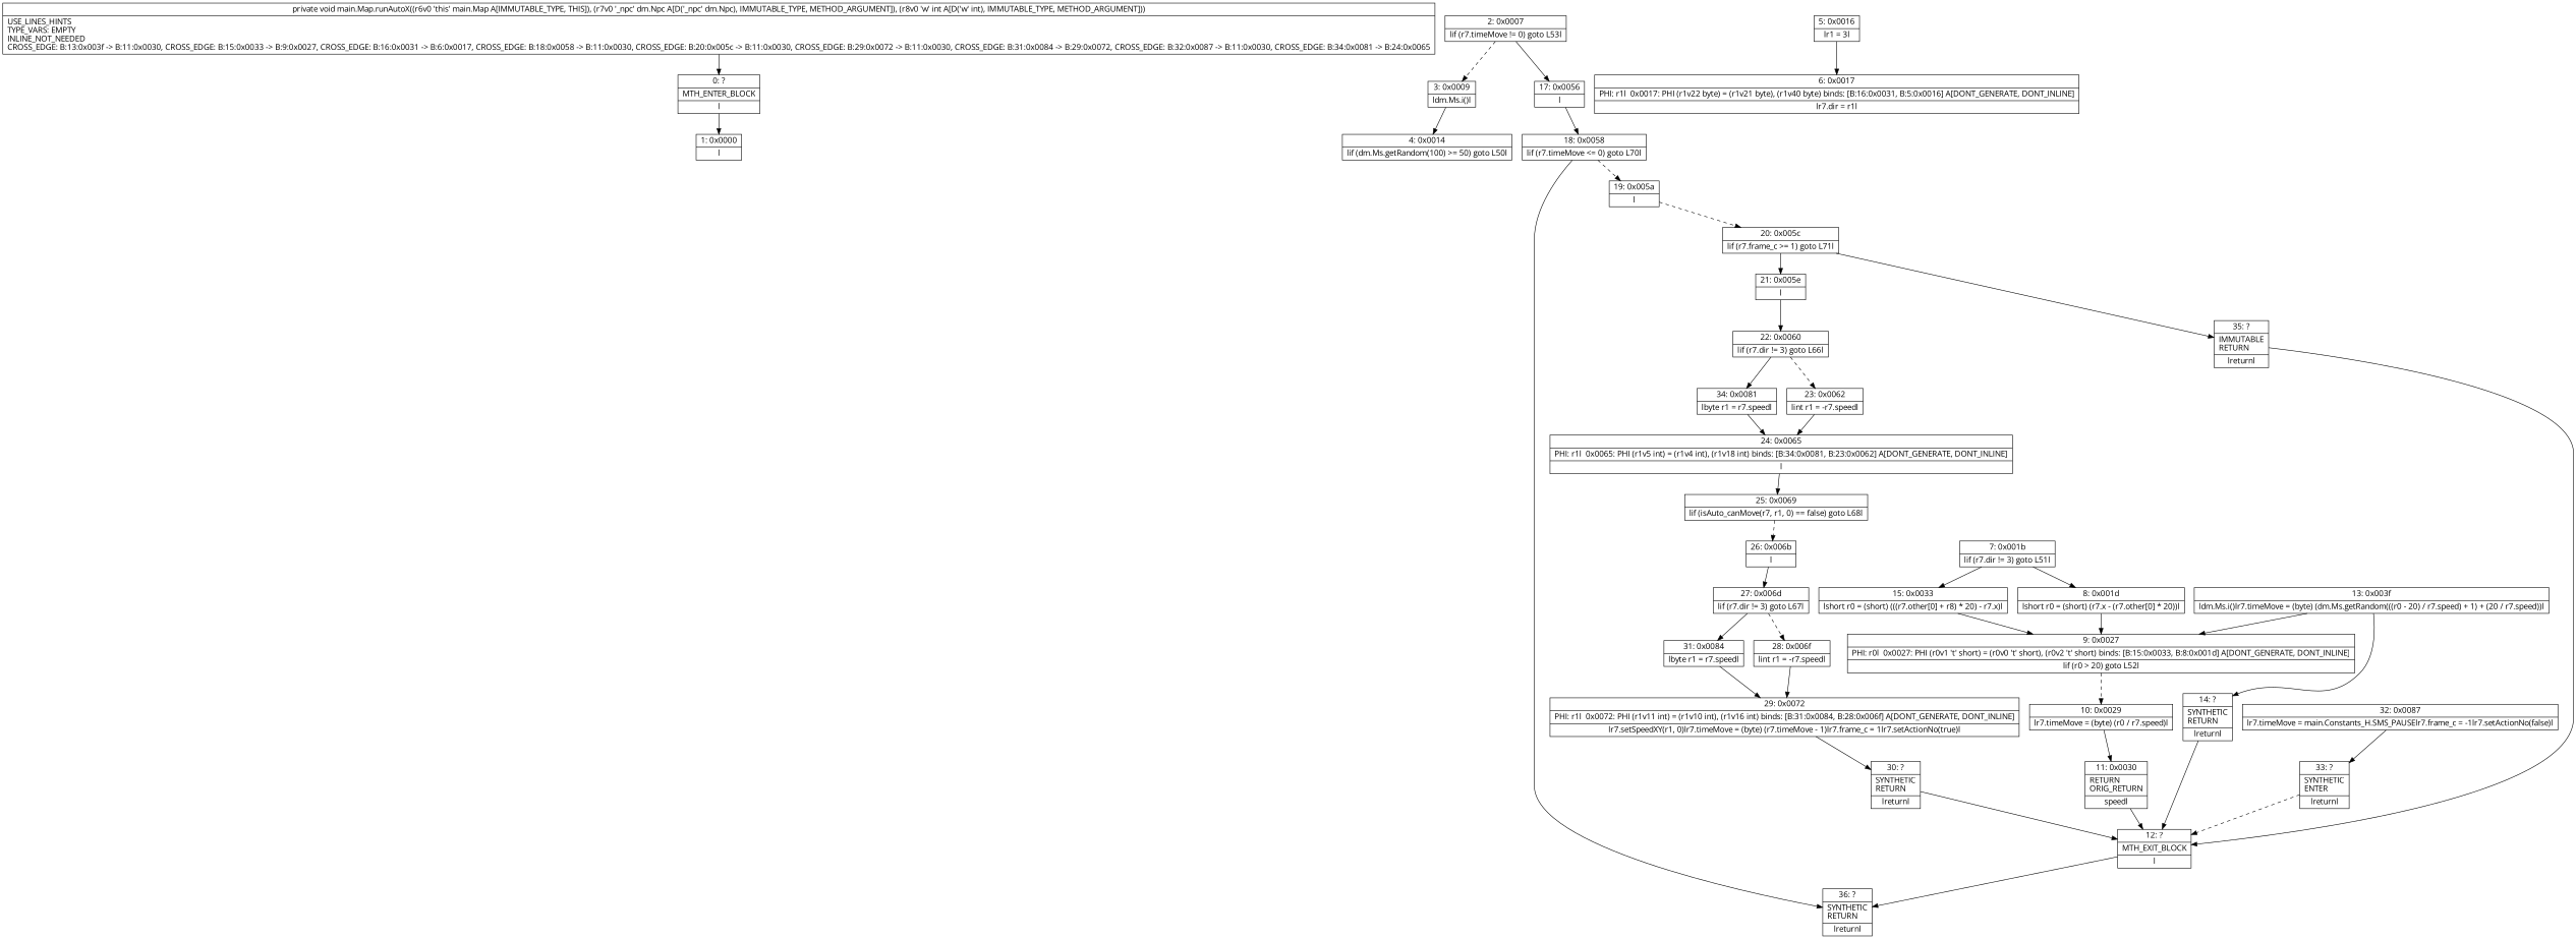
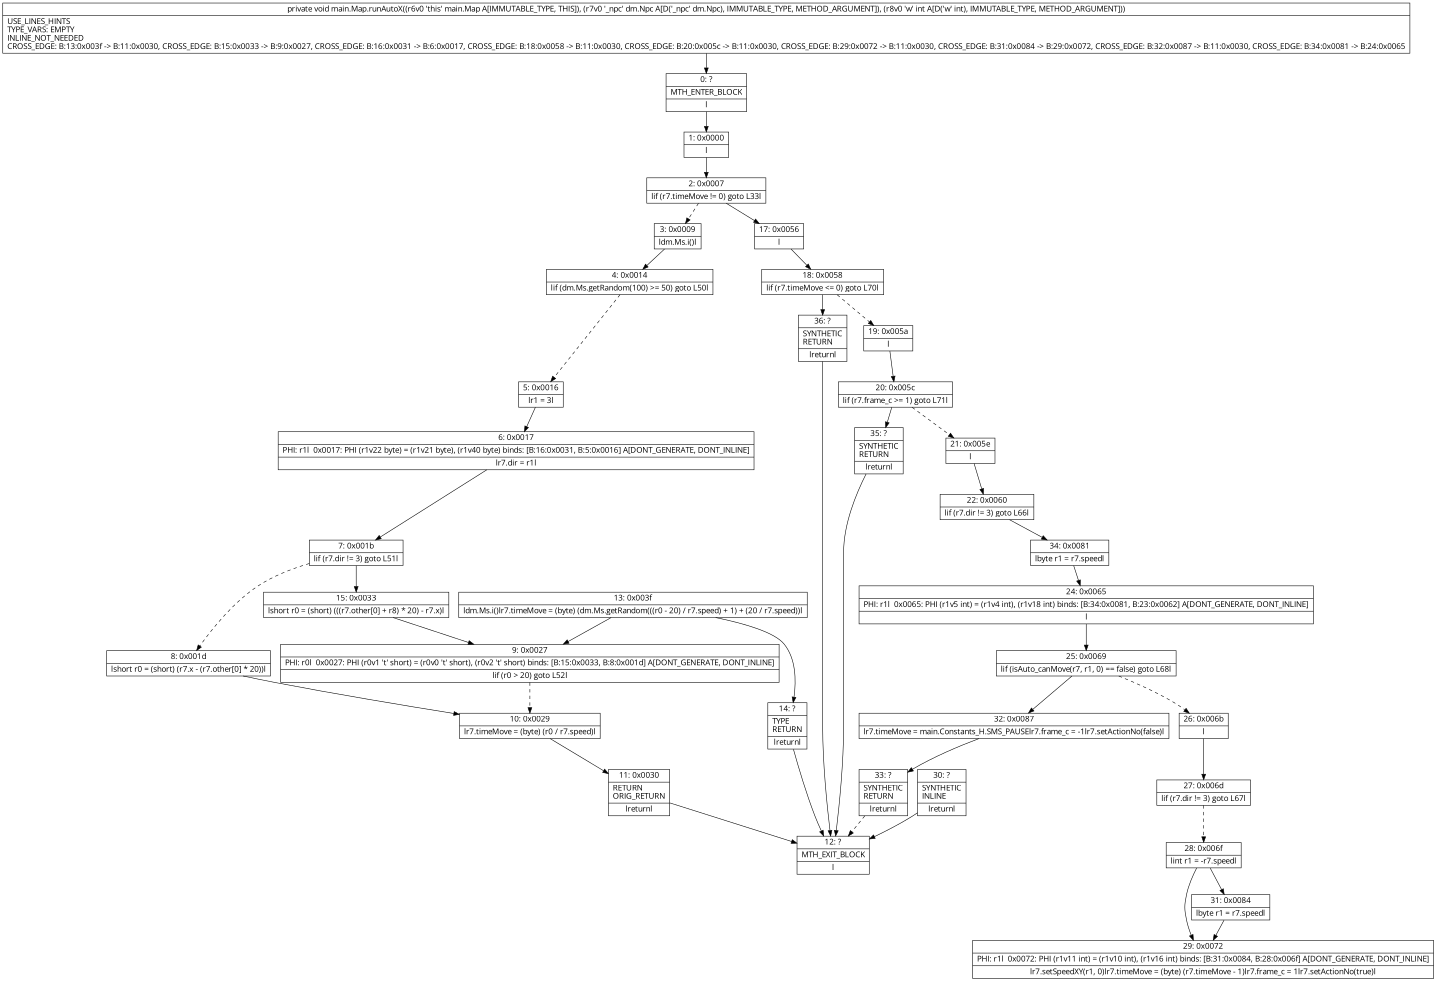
  digraph {
    fontname="Open Sans"
    node [fontname="Open Sans" shape=record]
    edge [fontname="Open Sans"]
    n1 [label="{0\:\ ?|MTH_ENTER_BLOCK\l|l}"]
    n2 [label="{1\:\ 0x0000|l}"]
-   n3 [label="{2\:\ 0x0007|lif (r7.timeMove != 0) goto L53l}"]
+   n3 [label="{2\:\ 0x0007|lif (r7.timeMove != 0) goto L33l}"]
    n4 [label="{3\:\ 0x0009|ldm.Ms.i()l}"]
    n5 [label="{17\:\ 0x0056|l}"]
    n6 [label="{4\:\ 0x0014|lif (dm.Ms.getRandom(100) \>= 50) goto L50l}"]
    n7 [label="{18\:\ 0x0058|lif (r7.timeMove \<= 0) goto L70l}"]
    n8 [label="{5\:\ 0x0016|lr1 = 3l}"]
    n9 [label="{6\:\ 0x0017|PHI: r1l  0x0017: PHI (r1v22 byte) = (r1v21 byte), (r1v40 byte) binds: [B:16:0x0031, B:5:0x0016] A[DONT_GENERATE, DONT_INLINE]\l|lr7.dir = r1l}"]
    n10 [label="{7\:\ 0x001b|lif (r7.dir != 3) goto L51l}"]
    n11 [label="{8\:\ 0x001d|lshort r0 = (short) (r7.x \- (r7.other[0] * 20))l}"]
    n12 [label="{15\:\ 0x0033|lshort r0 = (short) (((r7.other[0] + r8) * 20) \- r7.x)l}"]
    n13 [label="{9\:\ 0x0027|PHI: r0l  0x0027: PHI (r0v1 't' short) = (r0v0 't' short), (r0v2 't' short) binds: [B:15:0x0033, B:8:0x001d] A[DONT_GENERATE, DONT_INLINE]\l|lif (r0 \> 20) goto L52l}"]
    n14 [label="{10\:\ 0x0029|lr7.timeMove = (byte) (r0 \/ r7.speed)l}"]
-   n15 [label="{11\:\ 0x0030|RETURN\lORIG_RETURN\l|speedl}"]
+   n15 [label="{11\:\ 0x0030|RETURN\lORIG_RETURN\l|lreturnl}"]
    n16 [label="{13\:\ 0x003f|ldm.Ms.i()lr7.timeMove = (byte) (dm.Ms.getRandom(((r0 \- 20) \/ r7.speed) + 1) + (20 \/ r7.speed))l}"]
-   n17 [label="{14\:\ ?|SYNTHETIC\lRETURN\l|lreturnl}"]
+   n17 [label="{14\:\ ?|TYPE\lRETURN\l|lreturnl}"]
    n18 [label="{12\:\ ?|MTH_EXIT_BLOCK\l|l}"]
    n19 [label="{19\:\ 0x005a|l}"]
    n20 [label="{36\:\ ?|SYNTHETIC\lRETURN\l|lreturnl}"]
    n21 [label="{20\:\ 0x005c|lif (r7.frame_c \>= 1) goto L71l}"]
    n22 [label="{21\:\ 0x005e|l}"]
-   n23 [label="{35\:\ ?|IMMUTABLE\lRETURN\l|lreturnl}"]
+   n23 [label="{35\:\ ?|SYNTHETIC\lRETURN\l|lreturnl}"]
    n24 [label="{22\:\ 0x0060|lif (r7.dir != 3) goto L66l}"]
-   n25 [label="{23\:\ 0x0062|lint r1 = \-r7.speedl}"]
    n26 [label="{34\:\ 0x0081|lbyte r1 = r7.speedl}"]
    n27 [label="{24\:\ 0x0065|PHI: r1l  0x0065: PHI (r1v5 int) = (r1v4 int), (r1v18 int) binds: [B:34:0x0081, B:23:0x0062] A[DONT_GENERATE, DONT_INLINE]\l|l}"]
    n28 [label="{25\:\ 0x0069|lif (isAuto_canMove(r7, r1, 0) == false) goto L68l}"]
    n29 [label="{26\:\ 0x006b|l}"]
    n30 [label="{32\:\ 0x0087|lr7.timeMove = main.Constants_H.SMS_PAUSElr7.frame_c = \-1lr7.setActionNo(false)l}"]
    n31 [label="{27\:\ 0x006d|lif (r7.dir != 3) goto L67l}"]
-   n32 [label="{33\:\ ?|SYNTHETIC\lENTER\l|lreturnl}"]
+   n32 [label="{33\:\ ?|SYNTHETIC\lRETURN\l|lreturnl}"]
    n33 [label="{28\:\ 0x006f|lint r1 = \-r7.speedl}"]
    n34 [label="{31\:\ 0x0084|lbyte r1 = r7.speedl}"]
    n35 [label="{29\:\ 0x0072|PHI: r1l  0x0072: PHI (r1v11 int) = (r1v10 int), (r1v16 int) binds: [B:31:0x0084, B:28:0x006f] A[DONT_GENERATE, DONT_INLINE]\l|lr7.setSpeedXY(r1, 0)lr7.timeMove = (byte) (r7.timeMove \- 1)lr7.frame_c = 1lr7.setActionNo(true)l}"]
-   n36 [label="{30\:\ ?|SYNTHETIC\lRETURN\l|lreturnl}"]
+   n36 [label="{30\:\ ?|SYNTHETIC\lINLINE\l|lreturnl}"]
    n37 [label="{private void main.Map.runAutoX((r6v0 'this' main.Map A[IMMUTABLE_TYPE, THIS]), (r7v0 '_npc' dm.Npc A[D('_npc' dm.Npc), IMMUTABLE_TYPE, METHOD_ARGUMENT]), (r8v0 'w' int A[D('w' int), IMMUTABLE_TYPE, METHOD_ARGUMENT]))  | USE_LINES_HINTS\lTYPE_VARS: EMPTY\lINLINE_NOT_NEEDED\lCROSS_EDGE: B:13:0x003f \-\> B:11:0x0030, CROSS_EDGE: B:15:0x0033 \-\> B:9:0x0027, CROSS_EDGE: B:16:0x0031 \-\> B:6:0x0017, CROSS_EDGE: B:18:0x0058 \-\> B:11:0x0030, CROSS_EDGE: B:20:0x005c \-\> B:11:0x0030, CROSS_EDGE: B:29:0x0072 \-\> B:11:0x0030, CROSS_EDGE: B:31:0x0084 \-\> B:29:0x0072, CROSS_EDGE: B:32:0x0087 \-\> B:11:0x0030, CROSS_EDGE: B:34:0x0081 \-\> B:24:0x0065\l}"]
    n1 -> n2
+   n2 -> n3
    n3 -> n4 [style=dashed]
    n3 -> n5
    n4 -> n6
    n5 -> n7
+   n6 -> n8 [style=dashed]
    n7 -> n19 [style=dashed]
    n7 -> n20
    n8 -> n9
-   n10 -> n11 [style=solid]
+   n9 -> n10
+   n10 -> n11 [style=dashed]
    n10 -> n12
-   n11 -> n13
+   n11 -> n14
    n12 -> n13
    n13 -> n14 [style=dashed]
    n14 -> n15
    n15 -> n18
    n16 -> n13
    n16 -> n17
    n17 -> n18
-   n19 -> n21 [style=dashed]
-   n18 -> n20
-   n21 -> n22 [style=solid]
+   n19 -> n21
+   n20 -> n18
+   n21 -> n22 [style=dashed]
    n21 -> n23
    n22 -> n24
    n23 -> n18
-   n24 -> n25 [style=dashed]
    n24 -> n26
-   n25 -> n27
    n26 -> n27
    n27 -> n28
    n28 -> n29 [style=dashed]
+   n28 -> n30
    n29 -> n31
    n30 -> n32
    n31 -> n33 [style=dashed]
-   n31 -> n34
+   n33 -> n34
    n32 -> n18 [style=dashed]
    n33 -> n35
    n34 -> n35
-   n35 -> n36
    n36 -> n18
    n37 -> n1
  }
